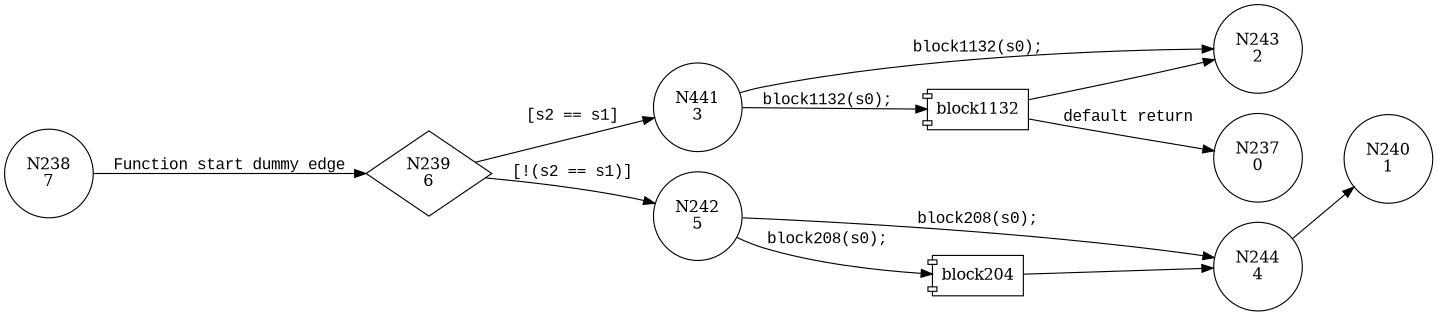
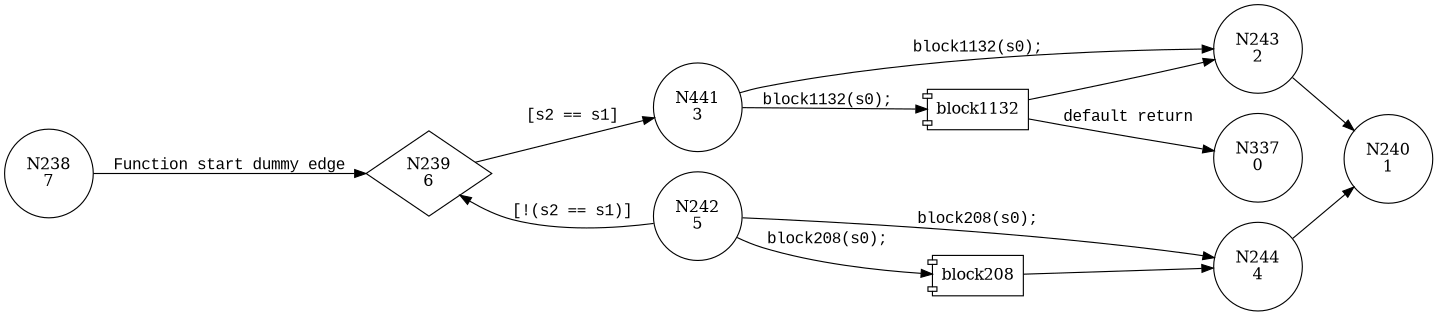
  digraph {
    rankdir=LR
    node [shape=circle]
    edge [fontname="Courier New"]
    n1 [label="N239\n6" shape=diamond]
    n2 [label="N441\n3"]
    n3 [label="N242\n5"]
    n4 [label="N243\n2"]
    n5 [label=block1132 shape=component]
    n6 [label="N244\n4"]
-   n7 [label=block204 shape=component]
+   n7 [label=block208 shape=component]
    n8 [label="N240\n1"]
-   n9 [label="N237\n0"]
+   n9 [label="N337\n0"]
    n10 [label="N238\n7"]
    n1 -> n2 [label="[s2 == s1]"]
-   n1 -> n3 [label="[!(s2 == s1)]"]
+   n3 -> n1 [label="[!(s2 == s1)]"]
    n2 -> n4 [label="block1132(s0);"]
    n2 -> n5 [label="block1132(s0);"]
    n3 -> n6 [label="block208(s0);"]
    n3 -> n7 [label="block208(s0);"]
+   n4 -> n8
    n5 -> n4
    n5 -> n9 [label="default return"]
    n6 -> n8
    n7 -> n6
    n10 -> n1 [label="Function start dummy edge"]
  }
